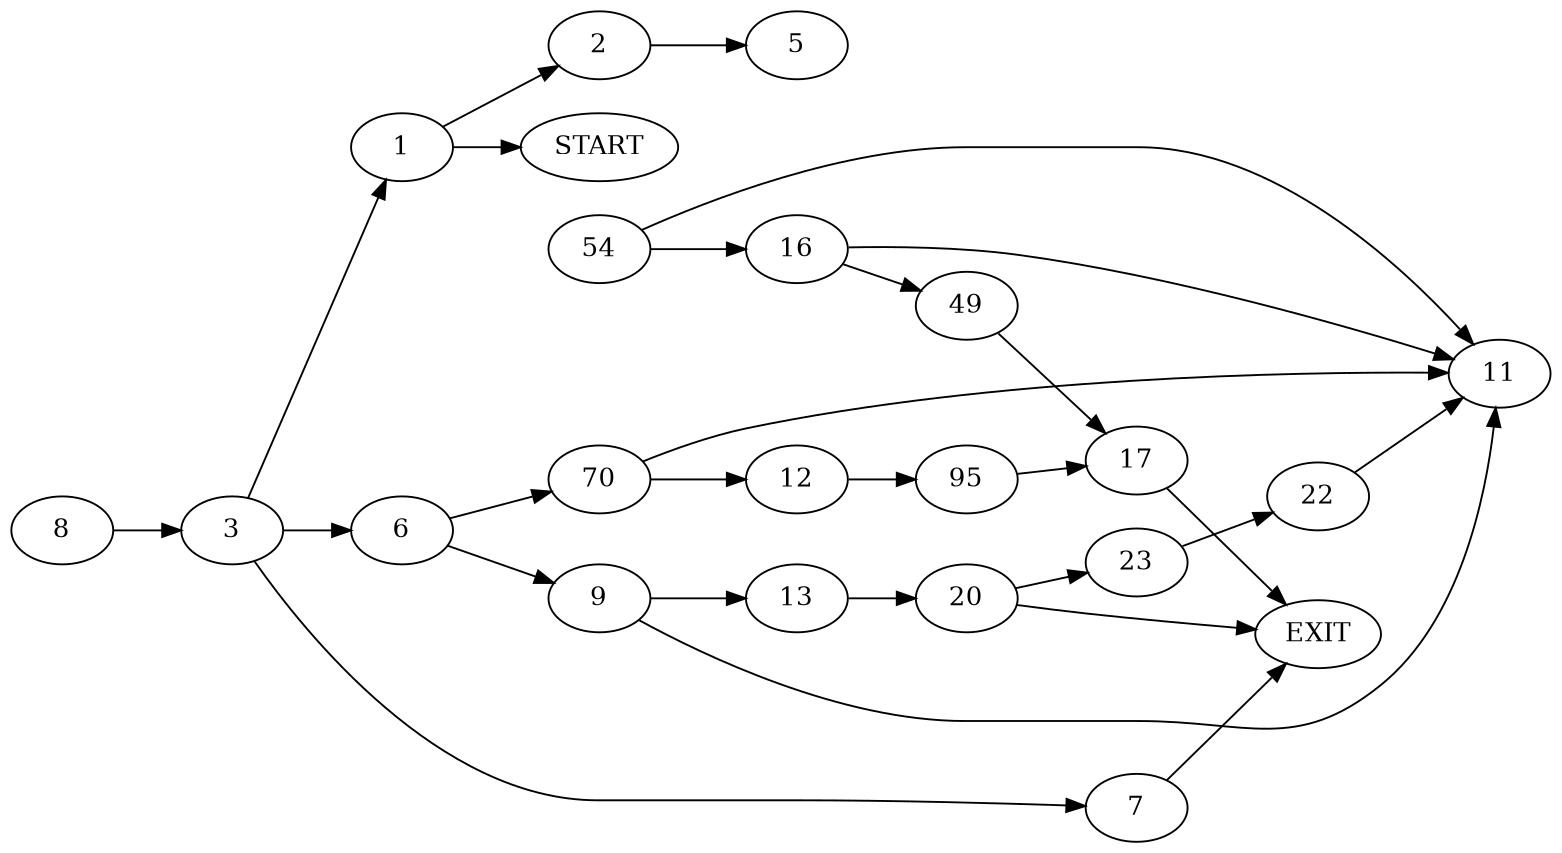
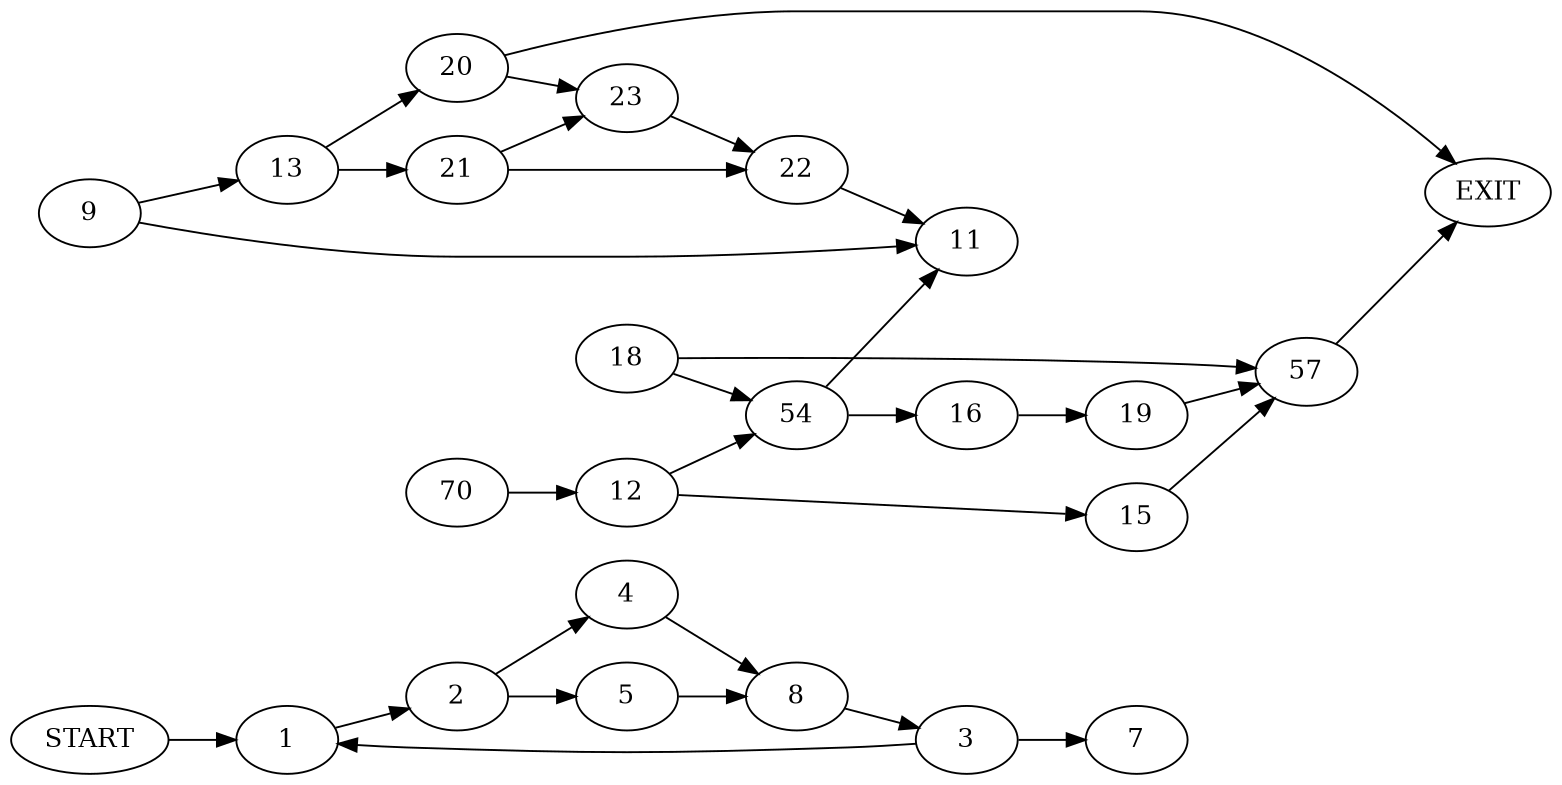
  digraph {
    rankdir=LR
    n1 [label=START]
    1
    2
    n4 [label=EXIT]
+   4
    5
    3
-   6
    7
    8
    9
    n12 [label=70]
    11
    13
    12
    20
+   21
    n18 [label=54]
-   15 [label=95]
+   15
    16
-   17
+   17 [label=57]
    23
    22
-   19 [label=49]
-   1 -> n1
+   19
+   18
+   n1 -> 1
    1 -> 2
+   2 -> 4
    2 -> 5
+   4 -> 8
+   5 -> 8
    3 -> 1
-   3 -> 6
    3 -> 7
-   6 -> 9
-   6 -> n12
-   7 -> n4
    8 -> 3
    9 -> 11
    9 -> 13
-   n12 -> 11
    n12 -> 12
    13 -> 20
+   13 -> 21
+   12 -> n18
    12 -> 15
    20 -> n4
    20 -> 23
+   21 -> 23
+   21 -> 22
    n18 -> 11
    n18 -> 16
    15 -> 17
-   16 -> 11
    16 -> 19
    17 -> n4
    23 -> 22
    22 -> 11
    19 -> 17
+   18 -> n18
+   18 -> 17
  }
